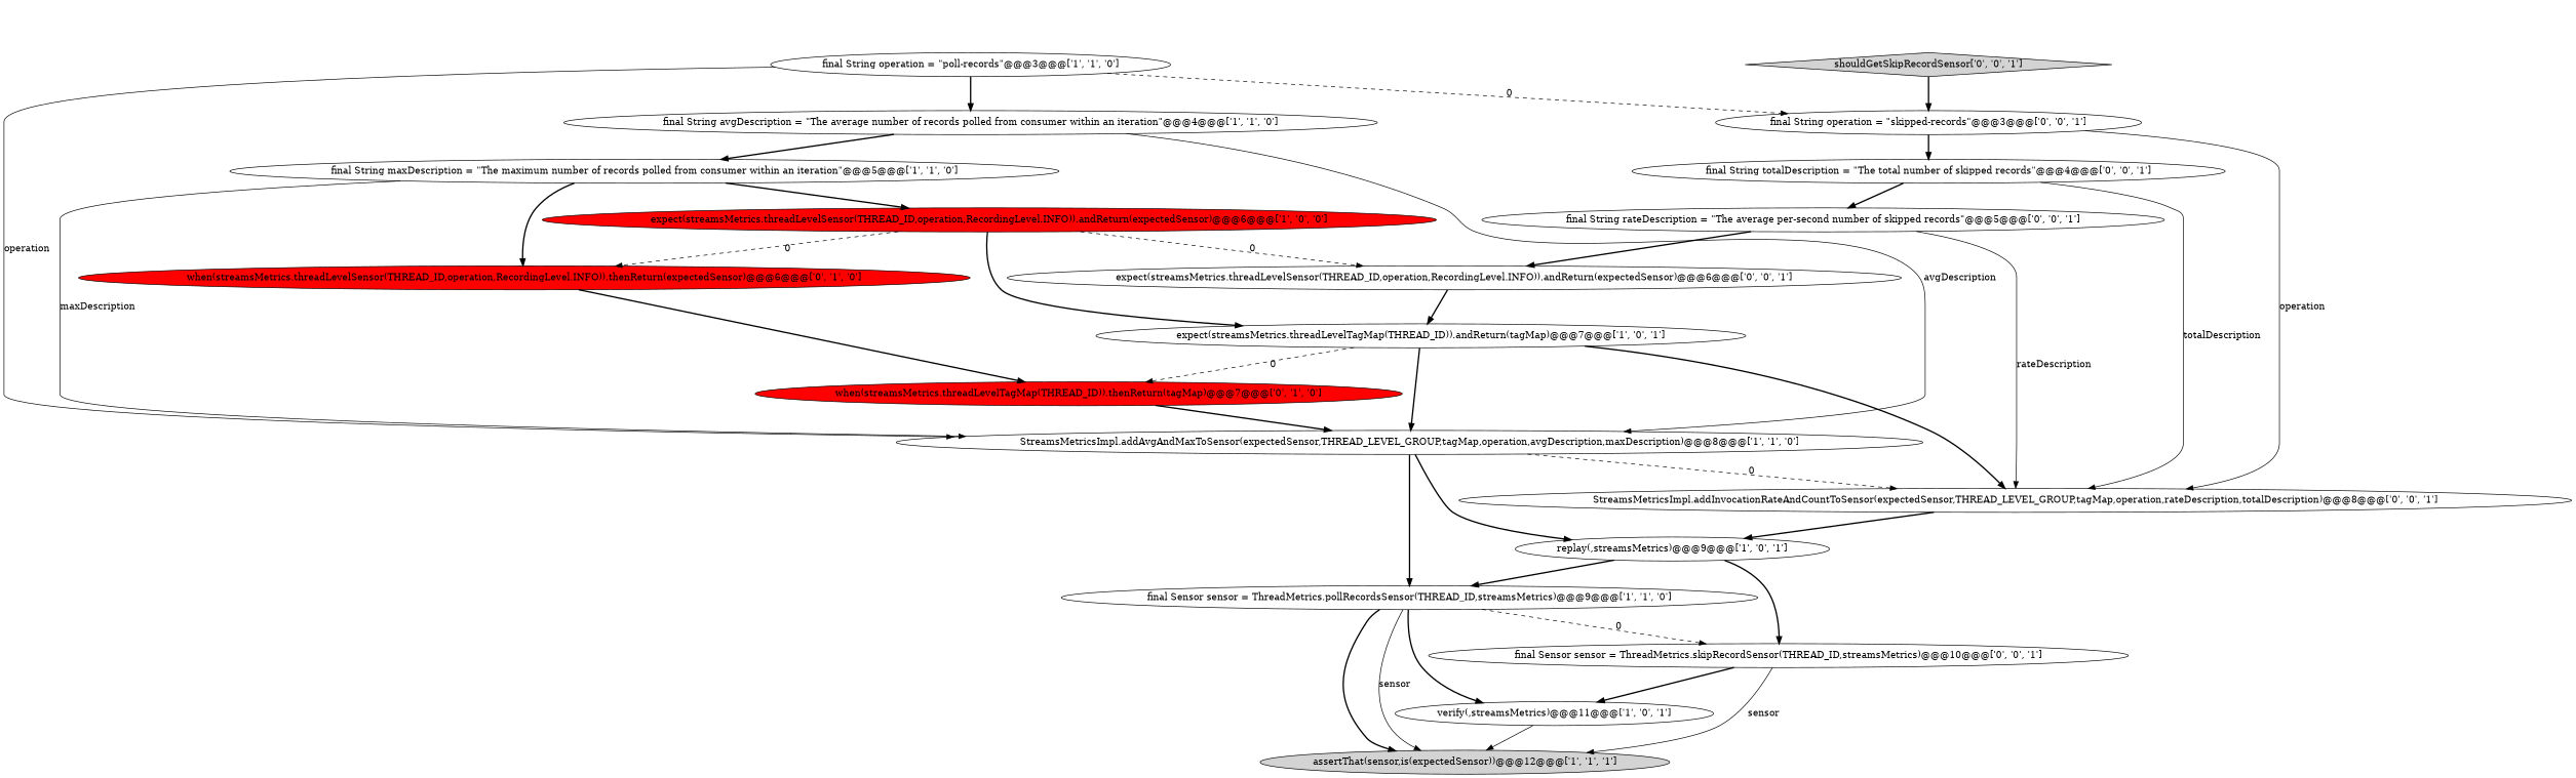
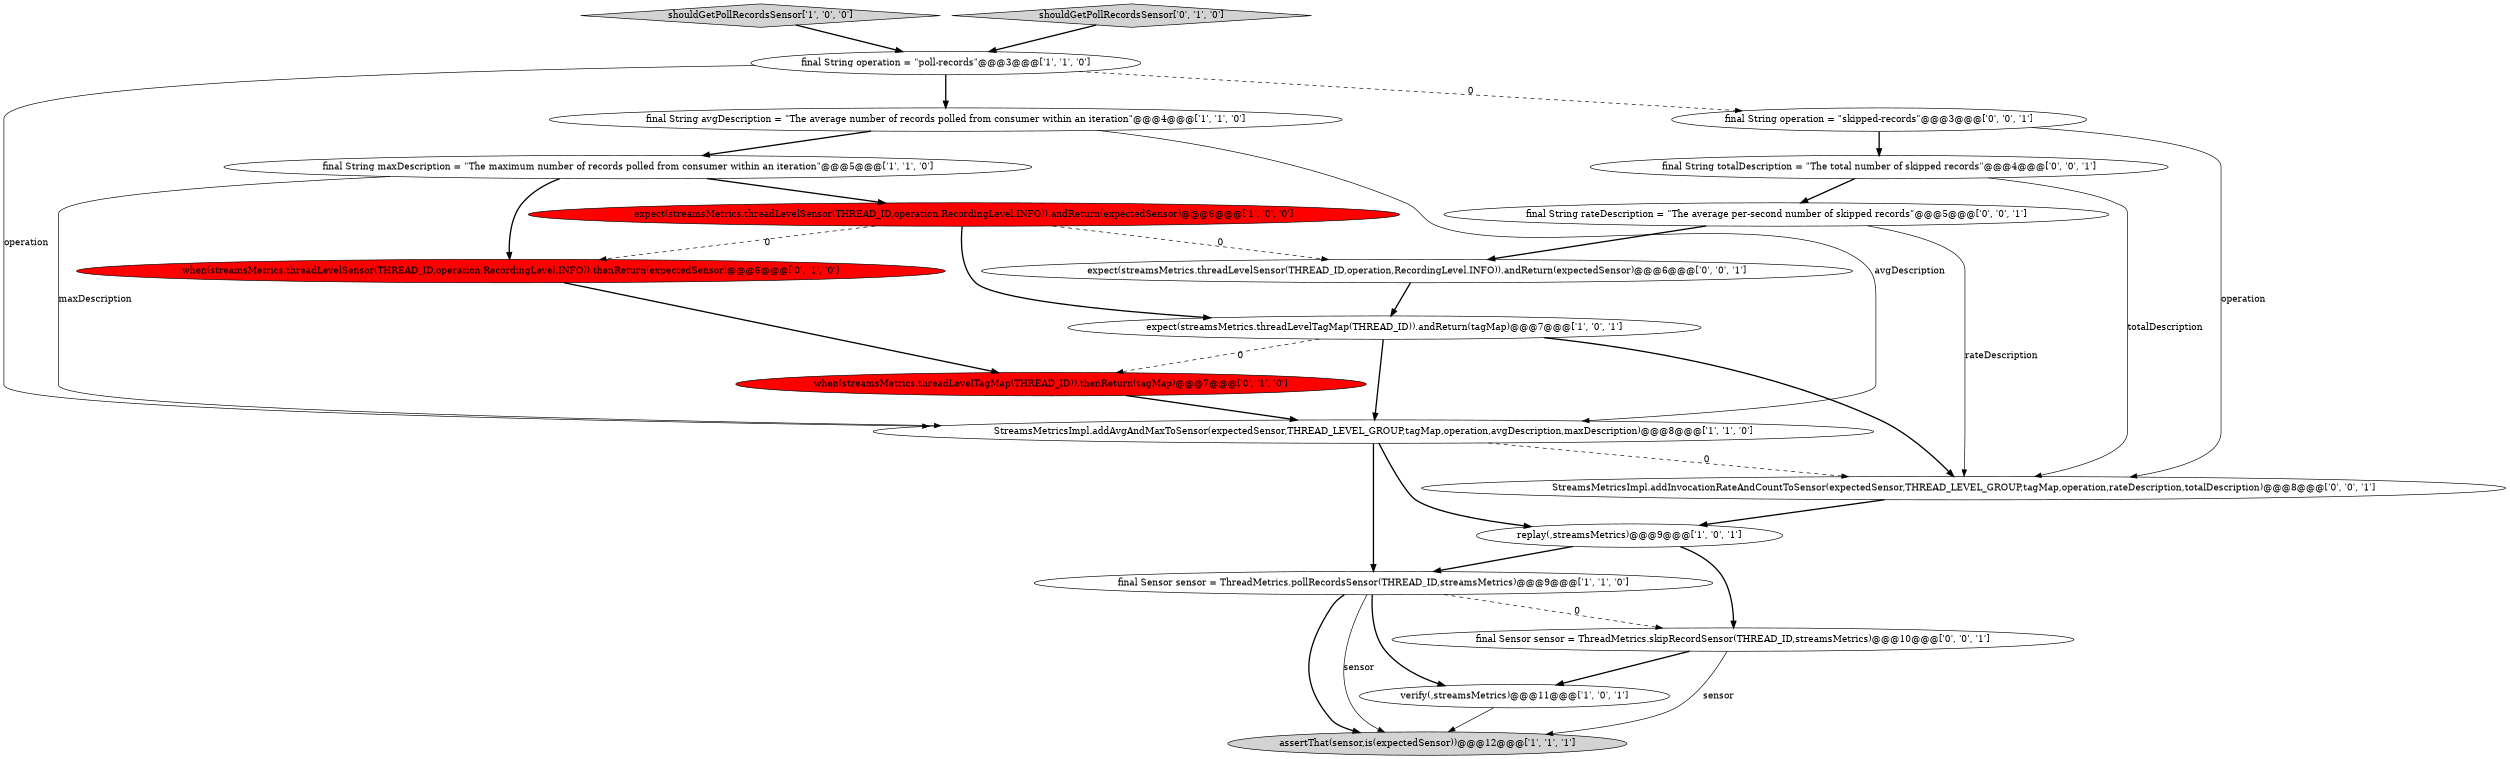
  digraph {
    node [fillcolor=white shape=ellipse style=filled]
    edge [style=bold]
    n1 [label="final String maxDescription = \"The maximum number of records polled from consumer within an iteration\"@@@5@@@['1', '1', '0']"]
    n2 [fillcolor=red label="when(streamsMetrics.threadLevelSensor(THREAD_ID,operation,RecordingLevel.INFO)).thenReturn(expectedSensor)@@@6@@@['0', '1', '0']"]
    n3 [fillcolor=red label="expect(streamsMetrics.threadLevelSensor(THREAD_ID,operation,RecordingLevel.INFO)).andReturn(expectedSensor)@@@6@@@['1', '0', '0']"]
    n4 [label="StreamsMetricsImpl.addAvgAndMaxToSensor(expectedSensor,THREAD_LEVEL_GROUP,tagMap,operation,avgDescription,maxDescription)@@@8@@@['1', '1', '0']"]
    n5 [fillcolor=red label="when(streamsMetrics.threadLevelTagMap(THREAD_ID)).thenReturn(tagMap)@@@7@@@['0', '1', '0']"]
    n6 [label="expect(streamsMetrics.threadLevelSensor(THREAD_ID,operation,RecordingLevel.INFO)).andReturn(expectedSensor)@@@6@@@['0', '0', '1']"]
    n7 [label="expect(streamsMetrics.threadLevelTagMap(THREAD_ID)).andReturn(tagMap)@@@7@@@['1', '0', '1']"]
    n8 [label="StreamsMetricsImpl.addInvocationRateAndCountToSensor(expectedSensor,THREAD_LEVEL_GROUP,tagMap,operation,rateDescription,totalDescription)@@@8@@@['0', '0', '1']"]
    n9 [label="replay(,streamsMetrics)@@@9@@@['1', '0', '1']"]
    n10 [label="final Sensor sensor = ThreadMetrics.pollRecordsSensor(THREAD_ID,streamsMetrics)@@@9@@@['1', '1', '0']"]
    n11 [label="final Sensor sensor = ThreadMetrics.skipRecordSensor(THREAD_ID,streamsMetrics)@@@10@@@['0', '0', '1']"]
    n12 [fillcolor=lightgray label="assertThat(sensor,is(expectedSensor))@@@12@@@['1', '1', '1']"]
    n13 [label="verify(,streamsMetrics)@@@11@@@['1', '0', '1']"]
    n14 [label="final String rateDescription = \"The average per-second number of skipped records\"@@@5@@@['0', '0', '1']"]
    n15 [label="final String operation = \"skipped-records\"@@@3@@@['0', '0', '1']"]
    n16 [label="final String totalDescription = \"The total number of skipped records\"@@@4@@@['0', '0', '1']"]
    n17 [label="final String avgDescription = \"The average number of records polled from consumer within an iteration\"@@@4@@@['1', '1', '0']"]
    n18 [label="final String operation = \"poll-records\"@@@3@@@['1', '1', '0']"]
-   n21 [fillcolor=lightgray label="shouldGetSkipRecordSensor['0', '0', '1']" shape=diamond]
+   n19 [fillcolor=lightgray label="shouldGetPollRecordsSensor['1', '0', '0']" shape=diamond]
+   n20 [fillcolor=lightgray label="shouldGetPollRecordsSensor['0', '1', '0']" shape=diamond]
    n1 -> n2
    n1 -> n3
    n1 -> n4 [label=maxDescription style=solid]
    n2 -> n5
    n3 -> n2 [label=0 style=dashed]
    n3 -> n6 [label=0 style=dashed]
    n3 -> n7
    n4 -> n8 [label=0 style=dashed]
    n4 -> n9
    n4 -> n10
    n5 -> n4
    n6 -> n7
    n7 -> n4
    n7 -> n5 [label=0 style=dashed]
    n7 -> n8
    n8 -> n9
    n9 -> n10
    n9 -> n11
    n10 -> n11 [label=0 style=dashed]
    n10 -> n12
    n10 -> n12 [label=sensor style=solid]
    n10 -> n13
    n11 -> n12 [label=sensor style=solid]
    n11 -> n13
    n13 -> n12 [style=solid]
    n14 -> n6
    n14 -> n8 [label=rateDescription style=solid]
    n15 -> n8 [label=operation style=solid]
    n15 -> n16
    n16 -> n8 [label=totalDescription style=solid]
    n16 -> n14
    n17 -> n1
    n17 -> n4 [label=avgDescription style=solid]
    n18 -> n4 [label=operation style=solid]
    n18 -> n15 [label=0 style=dashed]
    n18 -> n17
-   n21 -> n15
+   n19 -> n18
+   n20 -> n18
  }
